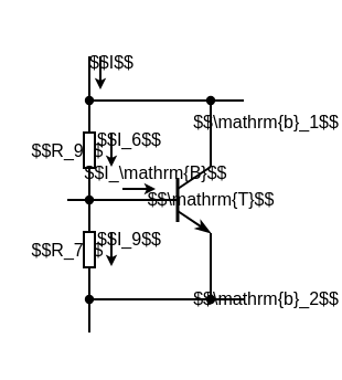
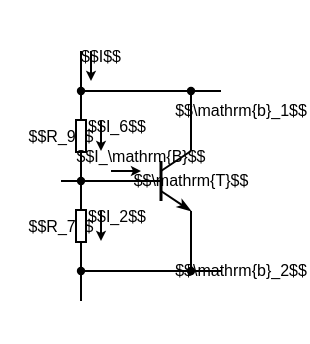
  <mxCell id="0" />
  <mxCell id="1" parent="0" />
  <mxCell id="2" value="$$R_9$$" style="text;html=1;resizable=1;autosize=1;align=center;verticalAlign=middle;points=[];fillColor=none;strokeColor=none;rounded=0;fontSize=8;movable=1;rotatable=1;deletable=1;editable=1;connectable=0;allowArrows=0;" vertex="1" parent="1"><mxGeometry x="20" y="60" width="20" height="15" as="geometry" /></mxCell>
  <mxCell id="3" value="" style="endArrow=none;html=1;rounded=0;fontSize=10;startSize=4;endSize=4;entryX=1;entryY=0.5;entryDx=0;entryDy=0;entryPerimeter=0;" edge="1" parent="1" target="4"><mxGeometry width="50" height="50" relative="1" as="geometry"><mxPoint x="40" y="25" as="sourcePoint" /><mxPoint x="237" y="5.5" as="targetPoint" /></mxGeometry></mxCell>
  <mxCell id="4" value="" style="pointerEvents=1;verticalLabelPosition=bottom;shadow=0;dashed=0;align=center;html=1;verticalAlign=top;shape=mxgraph.electrical.resistors.resistor_1;fontSize=10;direction=north;allowArrows=0;" vertex="1" parent="1"><mxGeometry x="37.5" y="55" width="5" height="25" as="geometry" /></mxCell>
  <mxCell id="5" value="" style="endArrow=none;html=1;rounded=0;fontSize=10;startSize=4;endSize=4;exitX=0;exitY=0.5;exitDx=0;exitDy=0;exitPerimeter=0;entryX=1;entryY=0.5;entryDx=0;entryDy=0;entryPerimeter=0;" edge="1" parent="1" source="4" target="7"><mxGeometry width="50" height="50" relative="1" as="geometry"><mxPoint x="129.5" y="-4.5" as="sourcePoint" /><mxPoint x="55" y="90" as="targetPoint" /></mxGeometry></mxCell>
  <mxCell id="6" value="$$R_7$$" style="text;html=1;resizable=1;autosize=1;align=center;verticalAlign=middle;points=[];fillColor=none;strokeColor=none;rounded=0;fontSize=8;movable=1;rotatable=1;deletable=1;editable=1;connectable=0;allowArrows=0;" vertex="1" parent="1"><mxGeometry x="20" y="105" width="20" height="15" as="geometry" /></mxCell>
  <mxCell id="7" value="" style="pointerEvents=1;verticalLabelPosition=bottom;shadow=0;dashed=0;align=center;html=1;verticalAlign=top;shape=mxgraph.electrical.resistors.resistor_1;fontSize=10;direction=north;allowArrows=0;" vertex="1" parent="1"><mxGeometry x="37.5" y="100" width="5" height="25" as="geometry" /></mxCell>
  <mxCell id="8" value="" style="endArrow=none;html=1;rounded=0;" edge="1" parent="1"><mxGeometry width="50" height="50" relative="1" as="geometry"><mxPoint x="30" y="90" as="sourcePoint" /><mxPoint x="65" y="90" as="targetPoint" /></mxGeometry></mxCell>
  <mxCell id="9" value="" style="group" vertex="1" connectable="0" parent="1"><mxGeometry x="65" y="75" width="30" height="30" as="geometry" /></mxCell>
  <mxCell id="10" value="" style="endArrow=none;html=1;rounded=0;" edge="1" parent="9"><mxGeometry width="50" height="50" relative="1" as="geometry"><mxPoint y="15" as="sourcePoint" /><mxPoint x="15" y="15" as="targetPoint" /></mxGeometry></mxCell>
  <mxCell id="11" value="" style="endArrow=none;html=1;rounded=0;strokeWidth=1.5;" edge="1" parent="9"><mxGeometry width="50" height="50" relative="1" as="geometry"><mxPoint x="15" y="25" as="sourcePoint" /><mxPoint x="15" y="5" as="targetPoint" /></mxGeometry></mxCell>
  <mxCell id="12" value="" style="endArrow=none;html=1;rounded=0;" edge="1" parent="9"><mxGeometry width="50" height="50" relative="1" as="geometry"><mxPoint x="15" y="10" as="sourcePoint" /><mxPoint x="30" as="targetPoint" /></mxGeometry></mxCell>
  <mxCell id="13" value="" style="endArrow=classicThin;html=1;rounded=0;endFill=1;endSize=4;startSize=4;" edge="1" parent="9"><mxGeometry width="50" height="50" relative="1" as="geometry"><mxPoint x="15" y="20" as="sourcePoint" /><mxPoint x="30" y="30" as="targetPoint" /></mxGeometry></mxCell>
  <mxCell id="14" value="" style="endArrow=none;html=1;rounded=0;" edge="1" parent="1"><mxGeometry width="50" height="50" relative="1" as="geometry"><mxPoint x="40" y="45" as="sourcePoint" /><mxPoint x="110" y="45" as="targetPoint" /></mxGeometry></mxCell>
  <mxCell id="15" value="" style="endArrow=none;html=1;rounded=0;" edge="1" parent="1"><mxGeometry width="50" height="50" relative="1" as="geometry"><mxPoint x="95" y="75" as="sourcePoint" /><mxPoint x="95" y="45" as="targetPoint" /></mxGeometry></mxCell>
  <mxCell id="16" value="" style="endArrow=none;html=1;rounded=0;" edge="1" parent="1"><mxGeometry width="50" height="50" relative="1" as="geometry"><mxPoint x="95" y="105" as="sourcePoint" /><mxPoint x="95" y="135" as="targetPoint" /></mxGeometry></mxCell>
  <mxCell id="17" value="" style="endArrow=none;html=1;rounded=0;entryX=0;entryY=0.5;entryDx=0;entryDy=0;entryPerimeter=0;" edge="1" parent="1" target="7"><mxGeometry width="50" height="50" relative="1" as="geometry"><mxPoint x="40" y="150" as="sourcePoint" /><mxPoint x="90" y="120" as="targetPoint" /></mxGeometry></mxCell>
  <mxCell id="18" value="" style="endArrow=none;html=1;rounded=0;" edge="1" parent="1"><mxGeometry width="50" height="50" relative="1" as="geometry"><mxPoint x="40" y="135" as="sourcePoint" /><mxPoint x="110" y="135" as="targetPoint" /></mxGeometry></mxCell>
  <mxCell id="19" value="$$\mathrm{T}$$" style="text;html=1;align=center;verticalAlign=middle;resizable=1;points=[];autosize=1;strokeColor=none;fillColor=none;fontSize=8;movable=1;rotatable=1;deletable=1;editable=1;connectable=1;" vertex="1" parent="1"><mxGeometry x="90" y="85" width="10" height="10" as="geometry" /></mxCell>
  <mxCell id="20" value="$$\mathrm{b}_1$$" style="text;html=1;align=center;verticalAlign=middle;resizable=1;points=[];autosize=1;strokeColor=none;fillColor=none;fontSize=8;movable=1;rotatable=1;deletable=1;editable=1;connectable=1;" vertex="1" parent="1"><mxGeometry x="110" y="45" width="20" height="20" as="geometry" /></mxCell>
  <mxCell id="21" value="$$\mathrm{b}_2$$" style="text;html=1;align=center;verticalAlign=middle;resizable=1;points=[];autosize=1;strokeColor=none;fillColor=none;fontSize=8;movable=1;rotatable=1;deletable=1;editable=1;connectable=1;" vertex="1" parent="1"><mxGeometry x="110" y="125" width="20" height="20" as="geometry" /></mxCell>
  <mxCell id="22" value="" style="endArrow=classic;html=1;rounded=0;fontSize=8;startSize=2;endSize=2;" edge="1" parent="1"><mxGeometry width="50" height="50" relative="1" as="geometry"><mxPoint x="45" y="25" as="sourcePoint" /><mxPoint x="45" y="40" as="targetPoint" /></mxGeometry></mxCell>
  <mxCell id="23" value="$$I$$" style="text;html=1;align=center;verticalAlign=middle;resizable=1;points=[];autosize=1;strokeColor=none;fillColor=none;fontSize=8;movable=1;rotatable=1;deletable=1;editable=1;connectable=1;" vertex="1" parent="1"><mxGeometry x="45" y="20" width="10" height="15" as="geometry" /></mxCell>
  <mxCell id="24" value="" style="endArrow=classic;html=1;rounded=0;fontSize=8;startSize=2;endSize=2;" edge="1" parent="1"><mxGeometry width="50" height="50" relative="1" as="geometry"><mxPoint x="50" y="60" as="sourcePoint" /><mxPoint x="50" y="75" as="targetPoint" /></mxGeometry></mxCell>
  <mxCell id="25" value="$$I_6$$" style="text;html=1;align=center;verticalAlign=middle;resizable=1;points=[];autosize=1;strokeColor=none;fillColor=none;fontSize=8;movable=1;rotatable=1;deletable=1;editable=1;connectable=1;" vertex="1" parent="1"><mxGeometry x="50" y="55" width="15" height="15" as="geometry" /></mxCell>
  <mxCell id="26" value="" style="endArrow=classic;html=1;rounded=0;fontSize=8;startSize=2;endSize=2;" edge="1" parent="1"><mxGeometry width="50" height="50" relative="1" as="geometry"><mxPoint x="50" y="105" as="sourcePoint" /><mxPoint x="50" y="120" as="targetPoint" /></mxGeometry></mxCell>
- <mxCell id="27" value="$$I_9$$" style="text;html=1;align=center;verticalAlign=middle;resizable=1;points=[];autosize=1;strokeColor=none;fillColor=none;fontSize=8;movable=1;rotatable=1;deletable=1;editable=1;connectable=1;" vertex="1" parent="1"><mxGeometry x="50" y="100" width="15" height="15" as="geometry" /></mxCell>
+ <mxCell id="27" value="$$I_2$$" style="text;html=1;align=center;verticalAlign=middle;resizable=1;points=[];autosize=1;strokeColor=none;fillColor=none;fontSize=8;movable=1;rotatable=1;deletable=1;editable=1;connectable=1;" vertex="1" parent="1"><mxGeometry x="50" y="100" width="15" height="15" as="geometry" /></mxCell>
  <mxCell id="28" value="" style="endArrow=classic;html=1;rounded=0;fontSize=8;startSize=2;endSize=2;" edge="1" parent="1"><mxGeometry width="50" height="50" relative="1" as="geometry"><mxPoint x="55" y="85" as="sourcePoint" /><mxPoint x="70" y="85" as="targetPoint" /></mxGeometry></mxCell>
  <mxCell id="29" value="$$I_\mathrm{B}$$" style="text;html=1;align=center;verticalAlign=middle;resizable=1;points=[];autosize=1;strokeColor=none;fillColor=none;fontSize=8;movable=1;rotatable=1;deletable=1;editable=1;connectable=1;" vertex="1" parent="1"><mxGeometry x="60" y="70" width="20" height="15" as="geometry" /></mxCell>
  <mxCell id="30" value="" style="shape=waypoint;sketch=0;fillStyle=solid;size=6;pointerEvents=1;points=[];fillColor=none;resizable=1;rotatable=1;perimeter=centerPerimeter;snapToPoint=1;fontSize=8;strokeWidth=0.1;movable=1;deletable=1;editable=1;connectable=1;" vertex="1" parent="1"><mxGeometry x="35" y="85" width="10" height="10" as="geometry" /></mxCell>
  <mxCell id="31" value="" style="shape=waypoint;sketch=0;fillStyle=solid;size=6;pointerEvents=1;points=[];fillColor=none;resizable=1;rotatable=1;perimeter=centerPerimeter;snapToPoint=1;fontSize=8;strokeWidth=0.1;movable=1;deletable=1;editable=1;connectable=1;" vertex="1" parent="1"><mxGeometry x="35" y="40" width="10" height="10" as="geometry" /></mxCell>
  <mxCell id="32" value="" style="shape=waypoint;sketch=0;fillStyle=solid;size=6;pointerEvents=1;points=[];fillColor=none;resizable=1;rotatable=1;perimeter=centerPerimeter;snapToPoint=1;fontSize=8;strokeWidth=0.1;movable=1;deletable=1;editable=1;connectable=1;" vertex="1" parent="1"><mxGeometry x="90" y="40" width="10" height="10" as="geometry" /></mxCell>
  <mxCell id="33" value="" style="shape=waypoint;sketch=0;fillStyle=solid;size=6;pointerEvents=1;points=[];fillColor=none;resizable=1;rotatable=1;perimeter=centerPerimeter;snapToPoint=1;fontSize=8;strokeWidth=0.1;movable=1;deletable=1;editable=1;connectable=1;" vertex="1" parent="1"><mxGeometry x="90" y="130" width="10" height="10" as="geometry" /></mxCell>
  <mxCell id="34" value="" style="shape=waypoint;sketch=0;fillStyle=solid;size=6;pointerEvents=1;points=[];fillColor=none;resizable=1;rotatable=1;perimeter=centerPerimeter;snapToPoint=1;fontSize=8;strokeWidth=0.1;movable=1;deletable=1;editable=1;connectable=1;" vertex="1" parent="1"><mxGeometry x="35" y="130" width="10" height="10" as="geometry" /></mxCell>
